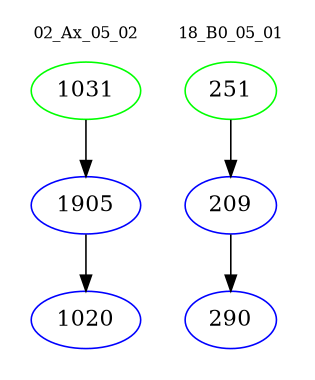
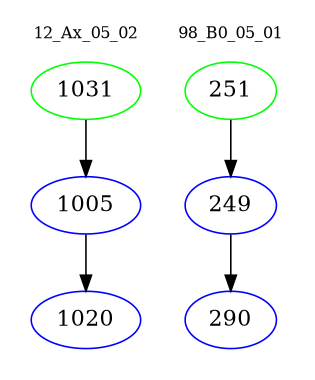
  digraph {
    node [color=blue]
    edge [color=black]
    n1 [color=green label=1031]
-   n2 [label=1905]
+   n2 [label=1005]
    n3 [label=1020]
    n4 [color=green label=251]
-   n5 [label=209]
+   n5 [label=249]
    n6 [label=290]
    subgraph cluster_1 {
      color=white
      fontsize=10
-     label="02_Ax_05_02"
+     label="12_Ax_05_02"
      n1
      n2
      n3
    }
    subgraph cluster_2 {
      color=white
      fontsize=10
-     label="18_B0_05_01"
+     label="98_B0_05_01"
      n4
      n5
      n6
    }
    n1 -> n2
    n2 -> n3
    n4 -> n5
    n5 -> n6
  }
